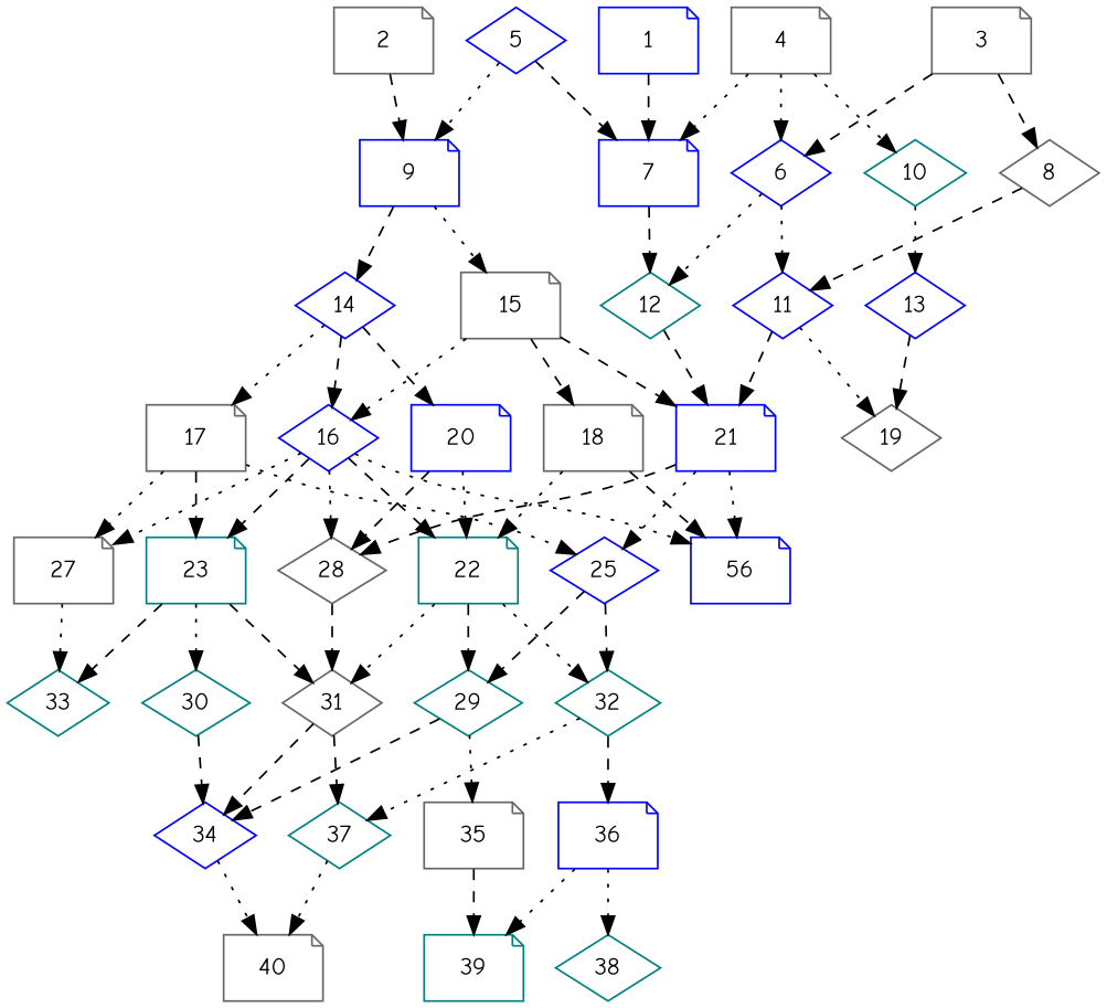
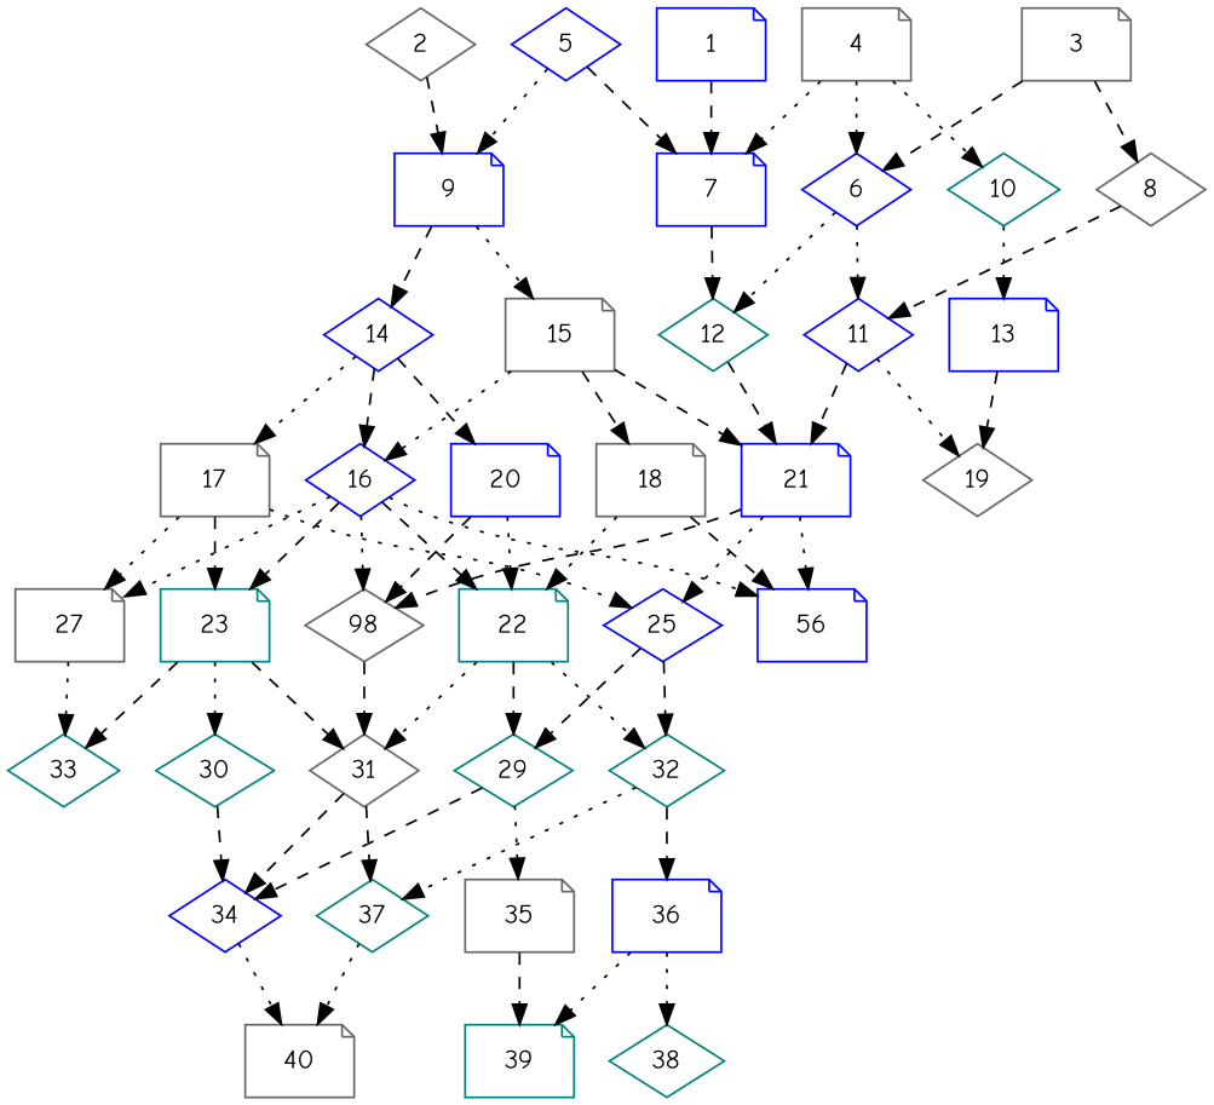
  digraph {
    fontname="Comic Neue"
    node [alpha=0.19 color=blue fontname="Comic Neue" shape=note]
    edge [fontname="Comic Neue" style=dashed]
    1 [alpha=0.17 expect_size=44125184]
    7 [alpha=0.14 expect_size=39770112]
    12 [alpha=0.03 color=teal expect_size=18875392 shape=diamond]
    21 [alpha=0.20 expect_size=16381952]
-   2 [alpha=0.03 color=gray40 expect_size=8861696]
+   2 [alpha=0.03 color=gray40 expect_size=8861696 shape=diamond]
    9 [alpha=0.11 expect_size=19430400]
    14 [alpha=0.02 expect_size=8538112 shape=diamond]
    15 [alpha=0.02 color=gray40 expect_size=12843008]
    16 [expect_size=23798784 shape=diamond]
    17 [alpha=0.05 color=gray40 expect_size=19211264]
    20 [alpha=0.14 expect_size=28887040]
    18 [alpha=0.20 color=gray40 expect_size=5774336]
    3 [alpha=0.13 color=gray40 expect_size=7384064]
    6 [alpha=0.18 expect_size=22886400 shape=diamond]
    8 [color=gray40 expect_size=44667904 shape=diamond]
    11 [alpha=0.17 expect_size=27017216 shape=diamond]
    19 [alpha=0.04 color=gray40 expect_size=51255296 shape=diamond]
    4 [alpha=0.02 color=gray40 expect_size=32932864]
    10 [alpha=0.15 color=teal expect_size=18839552 shape=diamond]
-   13 [alpha=0.08 expect_size=25135104 shape=diamond]
+   13 [alpha=0.08 expect_size=25135104]
    5 [alpha=0.05 expect_size=39008256 shape=diamond]
    n22 [alpha=0.11 expect_size=43779072 label=56]
-   28 [alpha=0.01 color=gray40 expect_size=7366656 shape=diamond]
+   28 [alpha=0.01 color=gray40 expect_size=7366656 shape=diamond label=98]
    25 [alpha=0.10 expect_size=39558144 shape=diamond]
    27 [alpha=0.08 color=gray40 expect_size=42597376]
    22 [alpha=0.07 color=teal expect_size=9849856]
    23 [alpha=0.15 color=teal expect_size=17302528]
    31 [color=gray40 expect_size=49198080 shape=diamond]
    29 [alpha=0.00 color=teal expect_size=6929408 shape=diamond]
    32 [color=teal expect_size=48062464 shape=diamond]
    33 [alpha=0.08 color=teal expect_size=17203200 shape=diamond]
    30 [alpha=0.05 color=teal expect_size=16991232 shape=diamond]
    34 [alpha=0.18 expect_size=5947392 shape=diamond]
    35 [alpha=0.11 color=gray40 expect_size=41985024]
    37 [alpha=0.18 color=teal expect_size=44584960 shape=diamond]
    36 [alpha=0.12 expect_size=17525760]
    40 [alpha=0.08 color=gray40 expect_size=19534848]
    39 [alpha=0.12 color=teal expect_size=18783232]
    38 [alpha=0.05 color=teal expect_size=16134144 shape=diamond]
    1 -> 7
    7 -> 12
    12 -> 21
    21 -> n22 [style=dotted]
    21 -> 28
    21 -> 25 [style=dotted]
    2 -> 9
    9 -> 14
    9 -> 15 [style=dotted]
    14 -> 16
    14 -> 17 [style=dotted]
    14 -> 20
    15 -> 21
    15 -> 16 [style=dotted]
    15 -> 18
    16 -> n22 [style=dotted]
    16 -> 28 [style=dotted]
    16 -> 27 [style=dotted]
    16 -> 22
    16 -> 23
    17 -> 25 [style=dotted]
    17 -> 27 [style=dotted]
    17 -> 23
    20 -> 28
    20 -> 22 [style=dotted]
    18 -> n22
    18 -> 22 [style=dotted]
    3 -> 6
    3 -> 8
    6 -> 12 [style=dotted]
    6 -> 11 [style=dotted]
    8 -> 11
    11 -> 21
    11 -> 19 [style=dotted]
    4 -> 7 [style=dotted]
    4 -> 6 [style=dotted]
    4 -> 10 [style=dotted]
    10 -> 13 [style=dotted]
    13 -> 19
    5 -> 7
    5 -> 9 [style=dotted]
    28 -> 31
    25 -> 29
    25 -> 32
    27 -> 33 [style=dotted]
    22 -> 31 [style=dotted]
    22 -> 29
    22 -> 32 [style=dotted]
    23 -> 31
    23 -> 33
    23 -> 30 [style=dotted]
    31 -> 34
    31 -> 37
    29 -> 34
    29 -> 35 [style=dotted]
    32 -> 37 [style=dotted]
    32 -> 36
    30 -> 34
    34 -> 40 [style=dotted]
    35 -> 39
    37 -> 40 [style=dotted]
    36 -> 39 [style=dotted]
    36 -> 38 [style=dotted]
  }
